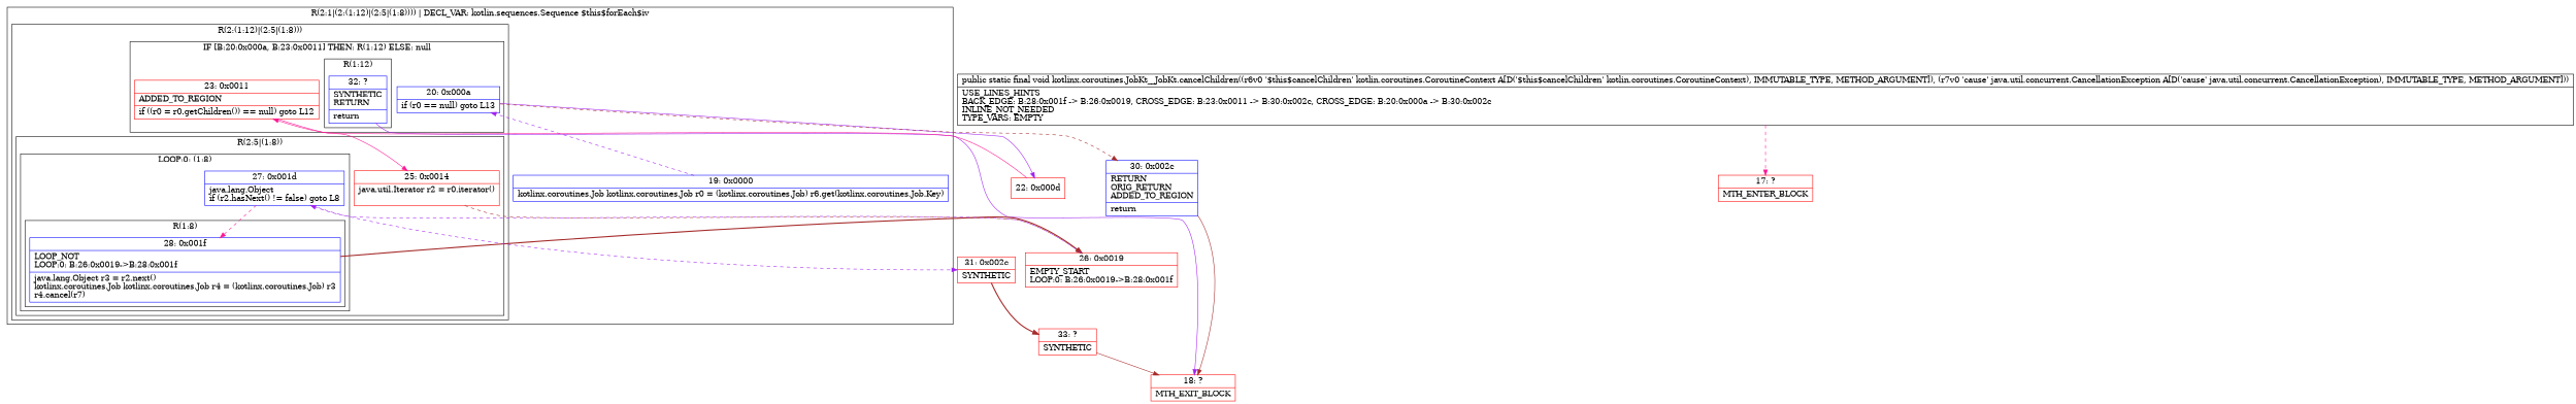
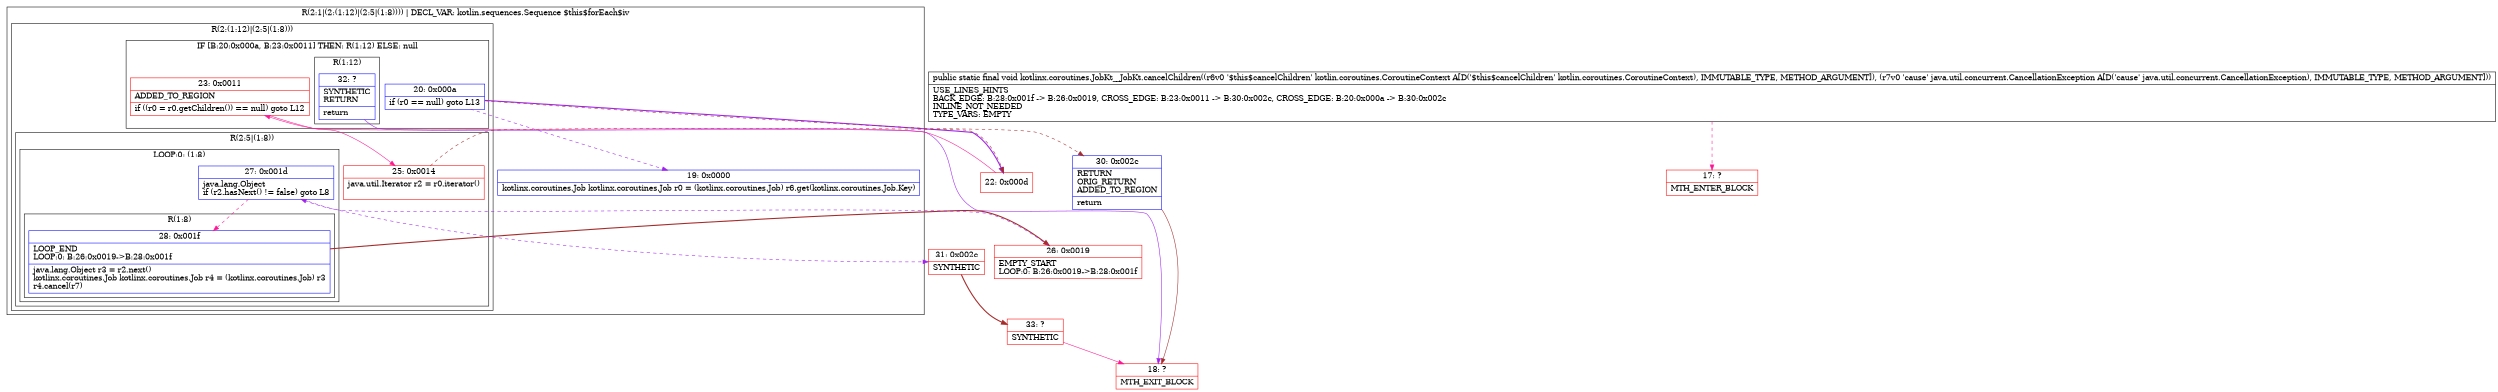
  digraph {
    node [color=red shape=record]
    edge [color=purple style=dashed]
    n1 [color=blue label="{32\:\ ?|SYNTHETIC\lRETURN\l|return\l}"]
    n2 [color=blue label="{20\:\ 0x000a|if (r0 == null) goto L13\l}"]
    n3 [label="{23\:\ 0x0011|ADDED_TO_REGION\l|if ((r0 = r0.getChildren()) == null) goto L12\l}"]
-   n4 [color=blue label="{28\:\ 0x001f|LOOP_NOT\lLOOP:0: B:26:0x0019\-\>B:28:0x001f\l|java.lang.Object r3 = r2.next()\lkotlinx.coroutines.Job kotlinx.coroutines.Job r4 = (kotlinx.coroutines.Job) r3\lr4.cancel(r7)\l}"]
+   n4 [color=blue label="{28\:\ 0x001f|LOOP_END\lLOOP:0: B:26:0x0019\-\>B:28:0x001f\l|java.lang.Object r3 = r2.next()\lkotlinx.coroutines.Job kotlinx.coroutines.Job r4 = (kotlinx.coroutines.Job) r3\lr4.cancel(r7)\l}"]
    n5 [color=blue label="{27\:\ 0x001d|java.lang.Object \lif (r2.hasNext() != false) goto L8\l}"]
    n6 [label="{25\:\ 0x0014|java.util.Iterator r2 = r0.iterator()\l\l}"]
    n7 [color=blue label="{19\:\ 0x0000|kotlinx.coroutines.Job kotlinx.coroutines.Job r0 = (kotlinx.coroutines.Job) r6.get(kotlinx.coroutines.Job.Key)\l}"]
    n8 [label="{18\:\ ?|MTH_EXIT_BLOCK\l}"]
    n9 [label="{22\:\ 0x000d}"]
    n10 [color=blue label="{30\:\ 0x002c|RETURN\lORIG_RETURN\lADDED_TO_REGION\l|return\l}"]
    n11 [label="{26\:\ 0x0019|EMPTY_START\lLOOP:0: B:26:0x0019\-\>B:28:0x001f\l}"]
    n12 [label="{31\:\ 0x002c|SYNTHETIC\l}"]
    n13 [label="{33\:\ ?|SYNTHETIC\l}"]
    n14 [label="{17\:\ ?|MTH_ENTER_BLOCK\l}"]
    n15 [label="{public static final void kotlinx.coroutines.JobKt__JobKt.cancelChildren((r6v0 '$this$cancelChildren' kotlin.coroutines.CoroutineContext A[D('$this$cancelChildren' kotlin.coroutines.CoroutineContext), IMMUTABLE_TYPE, METHOD_ARGUMENT]), (r7v0 'cause' java.util.concurrent.CancellationException A[D('cause' java.util.concurrent.CancellationException), IMMUTABLE_TYPE, METHOD_ARGUMENT]))  | USE_LINES_HINTS\lBACK_EDGE: B:28:0x001f \-\> B:26:0x0019, CROSS_EDGE: B:23:0x0011 \-\> B:30:0x002c, CROSS_EDGE: B:20:0x000a \-\> B:30:0x002c\lINLINE_NOT_NEEDED\lTYPE_VARS: EMPTY\l}" color=""]
    subgraph cluster_1 {
      label="R(2:1|(2:(1:12)|(2:5|(1:8)))) | DECL_VAR: kotlin.sequences.Sequence $this$forEach$iv\l"
      n7
      subgraph cluster_2 {
        label="R(2:(1:12)|(2:5|(1:8)))"
        subgraph cluster_3 {
          label="IF [B:20:0x000a, B:23:0x0011] THEN: R(1:12) ELSE: null"
          n2
          n3
          subgraph cluster_4 {
            label="R(1:12)"
            n1
          }
        }
        subgraph cluster_5 {
          label="R(2:5|(1:8))"
          n6
          subgraph cluster_6 {
            label="LOOP:0: (1:8)"
            n5
            subgraph cluster_7 {
              label="R(1:8)"
              n4
            }
          }
        }
      }
    }
    n1 -> n8 [style=solid]
-   n2 -> n9 [style=solid]
+   n2 -> n9 [style=bold]
    n2 -> n10 [color=brown]
    n3 -> n6 [color=deeppink style=solid]
    n4 -> n11 [color=brown style=bold]
    n5 -> n4 [color=deeppink]
    n5 -> n12
-   n6 -> n11 [color=brown]
-   n7 -> n2
+   n6 -> n9 [color=brown]
+   n2 -> n7
    n9 -> n3 [color=deeppink style=solid]
    n10 -> n8 [color=brown style=solid]
    n11 -> n5
    n12 -> n13 [color=brown style=bold]
-   n13 -> n8 [color=brown style=solid]
+   n13 -> n8 [color=deeppink style=solid]
    n15 -> n14 [color=deeppink]
  }
